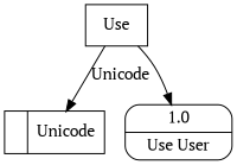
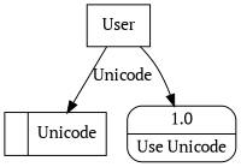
  digraph {
    fontname="PT Serif"
    node [fontname="PT Serif"]
    edge [fontname="PT Serif"]
    n1 [label="<f0>  |<f1> Unicode " shape=record]
-   n2 [label=Use shape=box]
-   n3 [label="{<f0> 1.0|<f1> Use User }" shape=Mrecord]
+   n2 [label=User shape=box]
+   n3 [label="{<f0> 1.0|<f1> Use Unicode }" shape=Mrecord]
    n2 -> n1 [label=Unicode]
    n2 -> n3
  }
